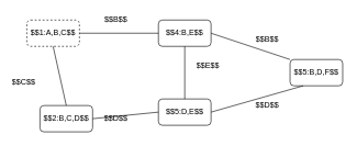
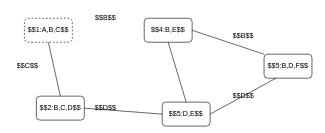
  <mxCell id="0" />
  <mxCell id="1" parent="0" />
  <mxCell id="2" value="$$1:A,B,C$$" style="rounded=1;whiteSpace=wrap;html=1;dashed=1;" parent="1" vertex="1"><mxGeometry x="40" y="30" width="80" height="40" as="geometry" /></mxCell>
  <mxCell id="3" value="$$2:B,C,D$$" style="rounded=1;whiteSpace=wrap;html=1;" parent="1" vertex="1"><mxGeometry x="60" y="160" width="80" height="40" as="geometry" /></mxCell>
  <mxCell id="4" value="$$4:B,E$$" style="rounded=1;whiteSpace=wrap;html=1;" parent="1" vertex="1"><mxGeometry x="240" y="30" width="80" height="40" as="geometry" /></mxCell>
- <mxCell id="5" value="$$5:D,E$$" style="rounded=1;whiteSpace=wrap;html=1;" parent="1" vertex="1"><mxGeometry x="240" y="150" width="80" height="40" as="geometry" /></mxCell>
+ <mxCell id="5" value="$$5:D,E$$" style="rounded=1;whiteSpace=wrap;html=1;" parent="1" vertex="1"><mxGeometry x="270" y="170" width="80" height="40" as="geometry" /></mxCell>
  <mxCell id="6" value="$$5:B,D,F$$" style="rounded=1;whiteSpace=wrap;html=1;" parent="1" vertex="1"><mxGeometry x="440" y="90" width="80" height="40" as="geometry" /></mxCell>
  <mxCell id="7" value="" style="endArrow=none;html=1;exitX=0.5;exitY=0;exitDx=0;exitDy=0;entryX=0.5;entryY=1;entryDx=0;entryDy=0;" parent="1" source="3" target="2" edge="1"><mxGeometry width="50" height="50" relative="1" as="geometry"><mxPoint x="520" y="270" as="sourcePoint" /><mxPoint x="570" y="220" as="targetPoint" /></mxGeometry></mxCell>
- <mxCell id="8" value="" style="endArrow=none;html=1;exitX=1;exitY=0.5;exitDx=0;exitDy=0;entryX=0;entryY=0.5;entryDx=0;entryDy=0;" parent="1" source="2" target="4" edge="1"><mxGeometry width="50" height="50" relative="1" as="geometry"><mxPoint x="520" y="270" as="sourcePoint" /><mxPoint x="570" y="220" as="targetPoint" /></mxGeometry></mxCell>
  <mxCell id="9" value="" style="endArrow=none;html=1;exitX=1;exitY=0.5;exitDx=0;exitDy=0;entryX=0;entryY=0.5;entryDx=0;entryDy=0;" parent="1" source="3" target="5" edge="1"><mxGeometry width="50" height="50" relative="1" as="geometry"><mxPoint x="520" y="270" as="sourcePoint" /><mxPoint x="570" y="220" as="targetPoint" /></mxGeometry></mxCell>
  <mxCell id="10" value="" style="endArrow=none;html=1;exitX=0.5;exitY=1;exitDx=0;exitDy=0;entryX=0.5;entryY=0;entryDx=0;entryDy=0;" parent="1" source="4" target="5" edge="1"><mxGeometry width="50" height="50" relative="1" as="geometry"><mxPoint x="520" y="270" as="sourcePoint" /><mxPoint x="570" y="220" as="targetPoint" /></mxGeometry></mxCell>
  <mxCell id="11" value="" style="endArrow=none;html=1;exitX=1;exitY=0.5;exitDx=0;exitDy=0;entryX=0.25;entryY=1;entryDx=0;entryDy=0;" parent="1" source="5" target="6" edge="1"><mxGeometry width="50" height="50" relative="1" as="geometry"><mxPoint x="520" y="270" as="sourcePoint" /><mxPoint x="570" y="220" as="targetPoint" /></mxGeometry></mxCell>
  <mxCell id="12" value="" style="endArrow=none;html=1;exitX=1;exitY=0.5;exitDx=0;exitDy=0;entryX=0;entryY=0;entryDx=0;entryDy=0;" parent="1" source="4" target="6" edge="1"><mxGeometry width="50" height="50" relative="1" as="geometry"><mxPoint x="520" y="270" as="sourcePoint" /><mxPoint x="570" y="220" as="targetPoint" /></mxGeometry></mxCell>
  <mxCell id="13" value="$$B$$" style="text;html=1;align=center;verticalAlign=middle;resizable=0;points=[];autosize=1;" parent="1" vertex="1"><mxGeometry x="150" y="20" width="50" height="20" as="geometry" /></mxCell>
- <mxCell id="14" value="$$C$$" style="text;html=1;align=center;verticalAlign=middle;resizable=0;points=[];autosize=1;" parent="1" vertex="1"><mxGeometry x="10" y="115" width="50" height="20" as="geometry" /></mxCell>
+ <mxCell id="14" value="$$C$$" style="text;html=1;align=center;verticalAlign=middle;resizable=0;points=[];autosize=1;" parent="1" vertex="1"><mxGeometry x="20" y="100" width="50" height="20" as="geometry" /></mxCell>
  <mxCell id="15" value="$$D$$" style="text;html=1;align=center;verticalAlign=middle;resizable=0;points=[];autosize=1;" parent="1" vertex="1"><mxGeometry x="150" y="170" width="50" height="20" as="geometry" /></mxCell>
  <mxCell id="16" value="$$D$$" style="text;html=1;align=center;verticalAlign=middle;resizable=0;points=[];autosize=1;" parent="1" vertex="1"><mxGeometry x="380" y="150" width="50" height="20" as="geometry" /></mxCell>
  <mxCell id="17" value="$$B$$" style="text;html=1;align=center;verticalAlign=middle;resizable=0;points=[];autosize=1;" parent="1" vertex="1"><mxGeometry x="380" y="50" width="50" height="20" as="geometry" /></mxCell>
- <mxCell id="18" value="$$E$$" style="text;html=1;align=center;verticalAlign=middle;resizable=0;points=[];autosize=1;" vertex="1" parent="1"><mxGeometry x="290" y="90" width="50" height="20" as="geometry" /></mxCell>
